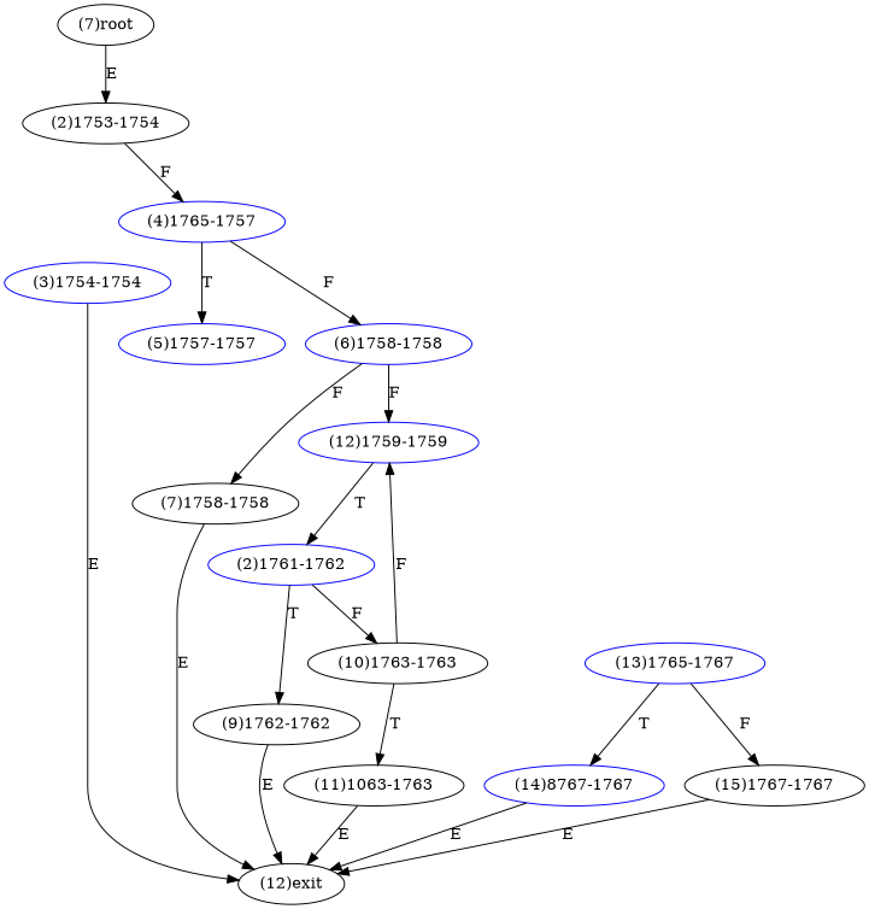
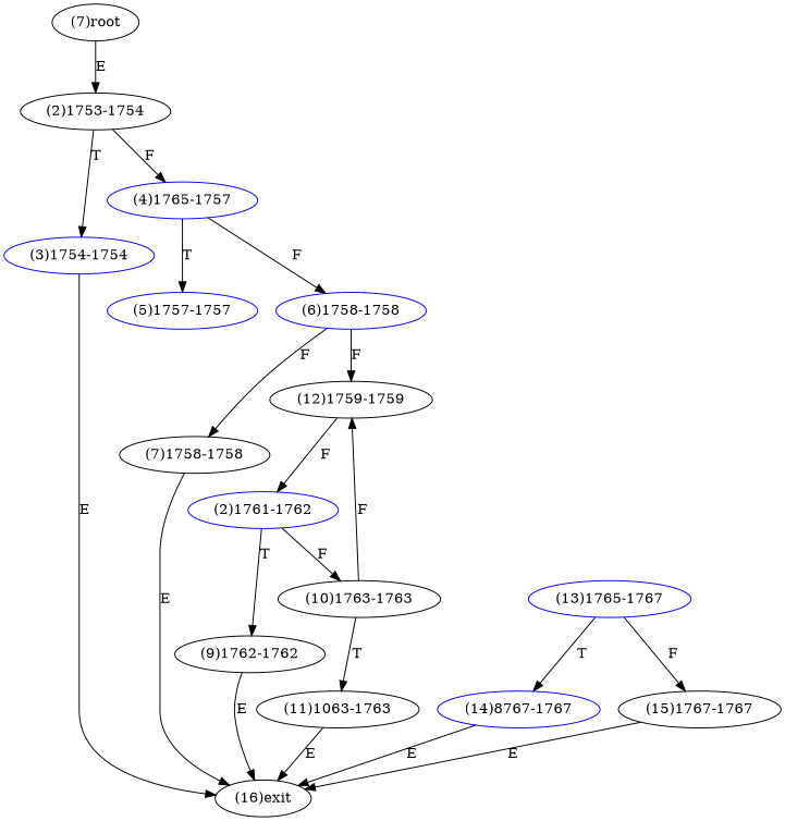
  digraph {
    node [color=black]
    n1 [label="(7)root"]
    n2 [label="(2)1753-1754"]
    n3 [color=blue label="(3)1754-1754"]
    n4 [color=blue label="(4)1765-1757"]
-   n5 [label="(12)exit"]
+   n5 [label="(16)exit"]
    n6 [color=blue label="(5)1757-1757"]
    n7 [color=blue label="(6)1758-1758"]
    n8 [label="(7)1758-1758"]
-   n9 [color=blue label="(12)1759-1759"]
+   n9 [label="(12)1759-1759"]
    n10 [color=blue label="(2)1761-1762"]
    n11 [label="(9)1762-1762"]
    n12 [label="(10)1763-1763"]
    n13 [label="(11)1063-1763"]
    n14 [color=blue label="(13)1765-1767"]
    n15 [color=blue label="(14)8767-1767"]
    n16 [label="(15)1767-1767"]
    n1 -> n2 [label=E]
+   n2 -> n3 [label=T]
    n2 -> n4 [label=F]
    n3 -> n5 [label=E]
    n4 -> n6 [label=T]
    n4 -> n7 [label=F]
    n7 -> n8 [label=F]
    n7 -> n9 [label=F]
    n8 -> n5 [label=E]
-   n9 -> n10 [label=T]
+   n9 -> n10 [label=F]
    n10 -> n11 [label=T]
    n10 -> n12 [label=F]
    n11 -> n5 [label=E]
    n12 -> n9 [label=F]
    n12 -> n13 [label=T]
    n13 -> n5 [label=E]
    n14 -> n15 [label=T]
    n14 -> n16 [label=F]
    n15 -> n5 [label=E]
    n16 -> n5 [label=E]
  }
